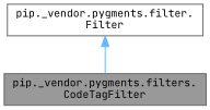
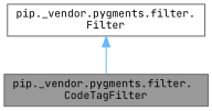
  digraph {
    fontname="JetBrains Mono"
    node [color=gray40 fontname="JetBrains Mono" fontsize=10 shape=box style=filled]
-   n1 [fillcolor=grey60 fontcolor=black height=0.2 label="pip._vendor.pygments.filters.\lCodeTagFilter" width=0.4]
+   n1 [fillcolor=grey60 fontcolor=black height=0.2 label="pip._vendor.pygments.filter.\lCodeTagFilter" width=0.4]
    n2 [fillcolor=white height=0.2 label="pip._vendor.pygments.filter.\lFilter" width=0.4]
    n2 -> n1 [color=steelblue1 dir=back fontname="JetBrains Mono" fontsize=10 labelfontname=Helvetica labelfontsize=10 style=solid]
  }
